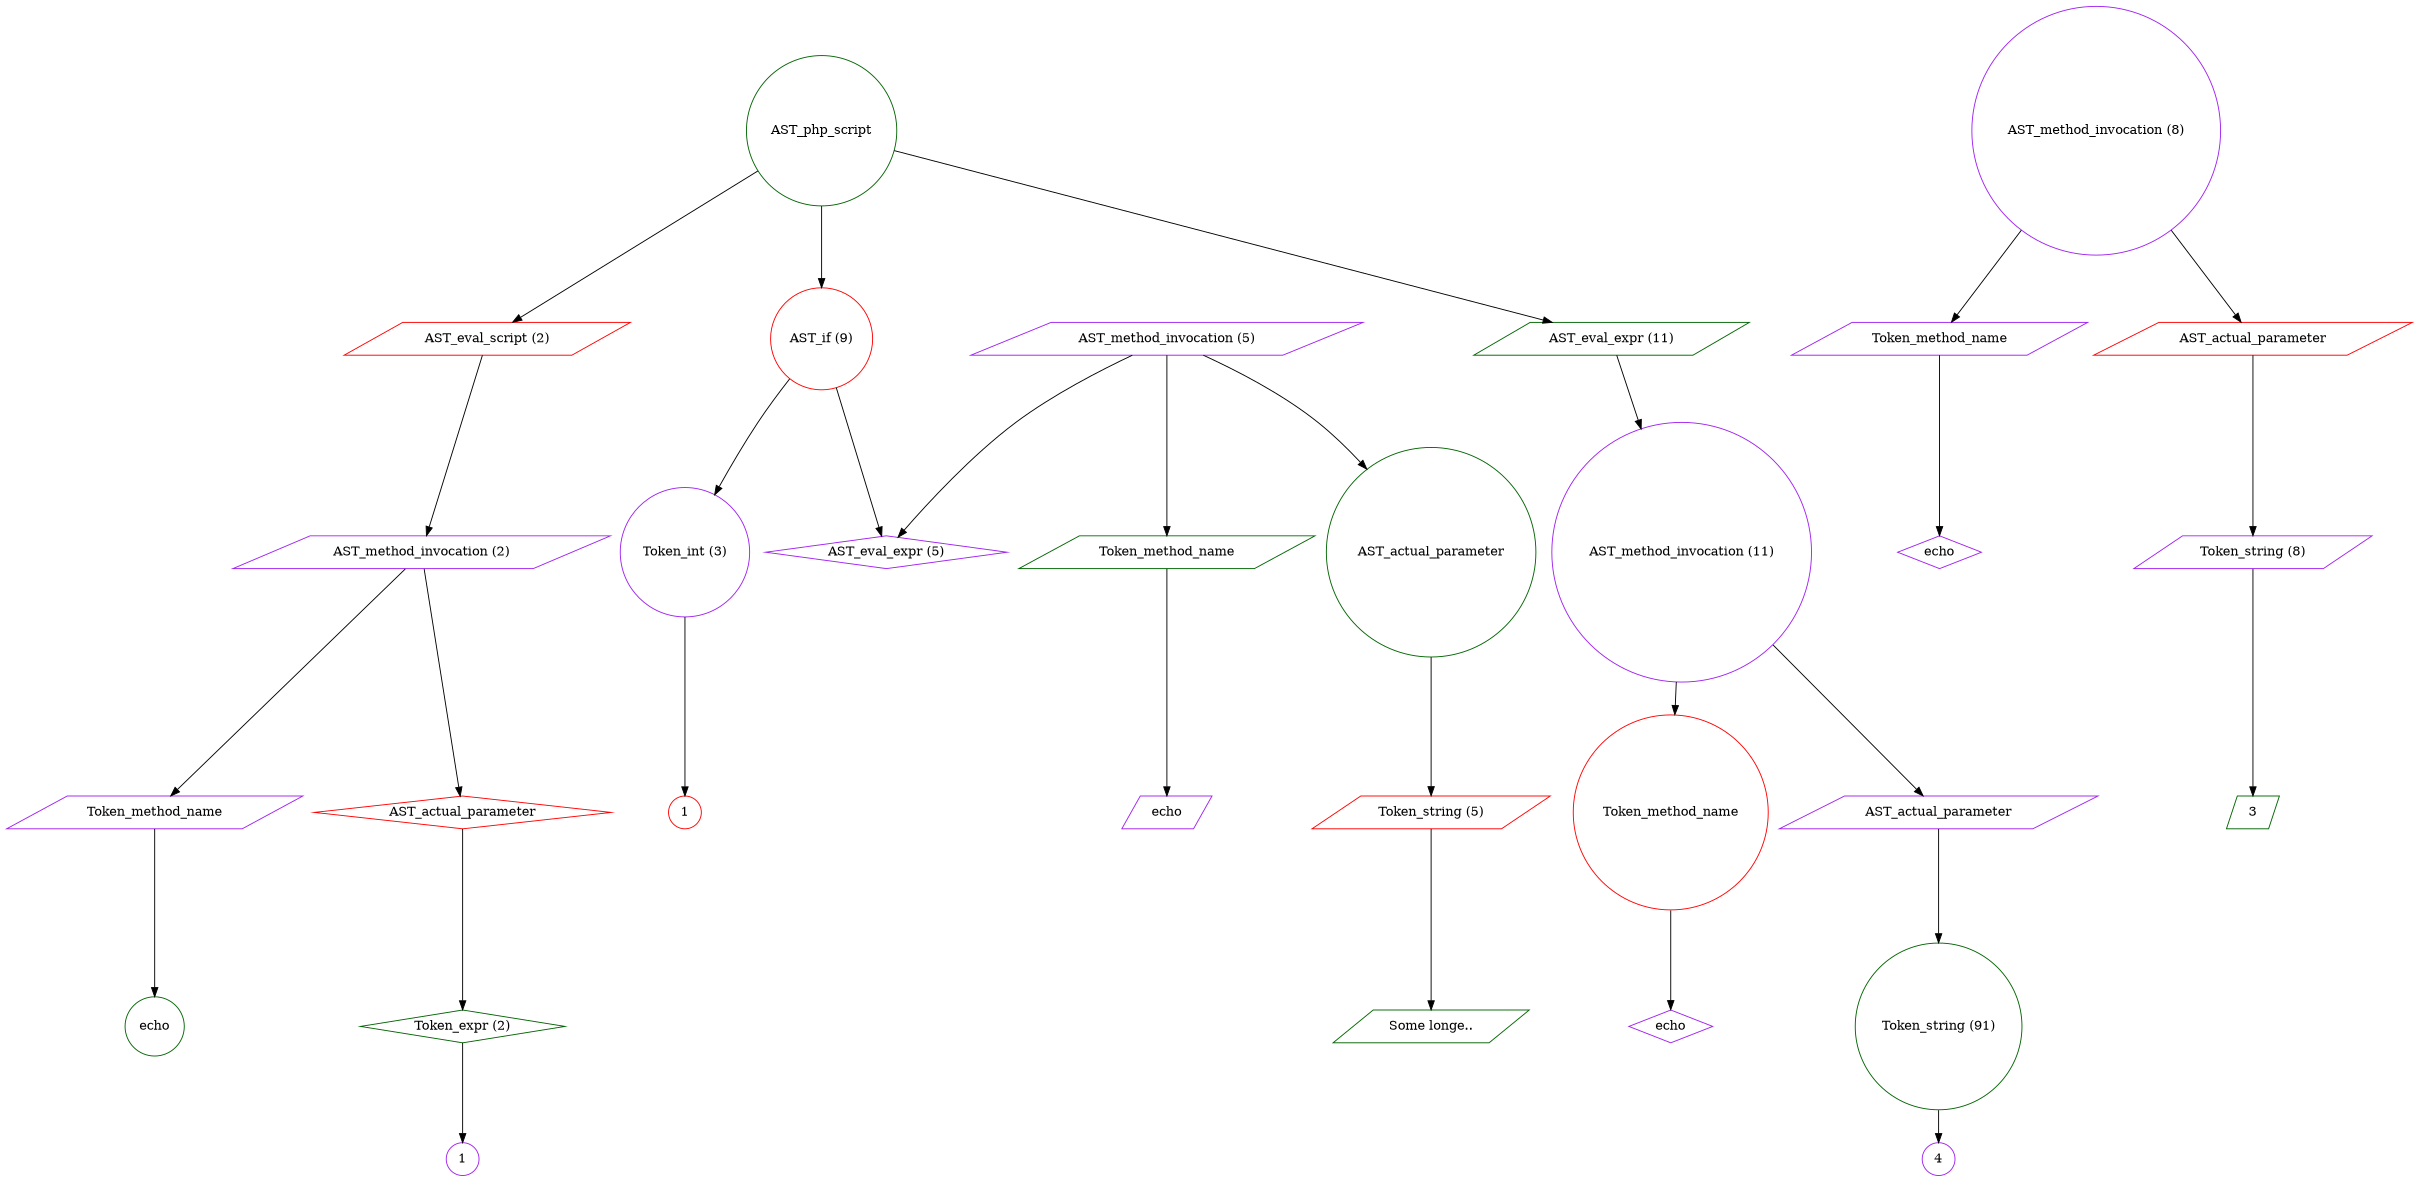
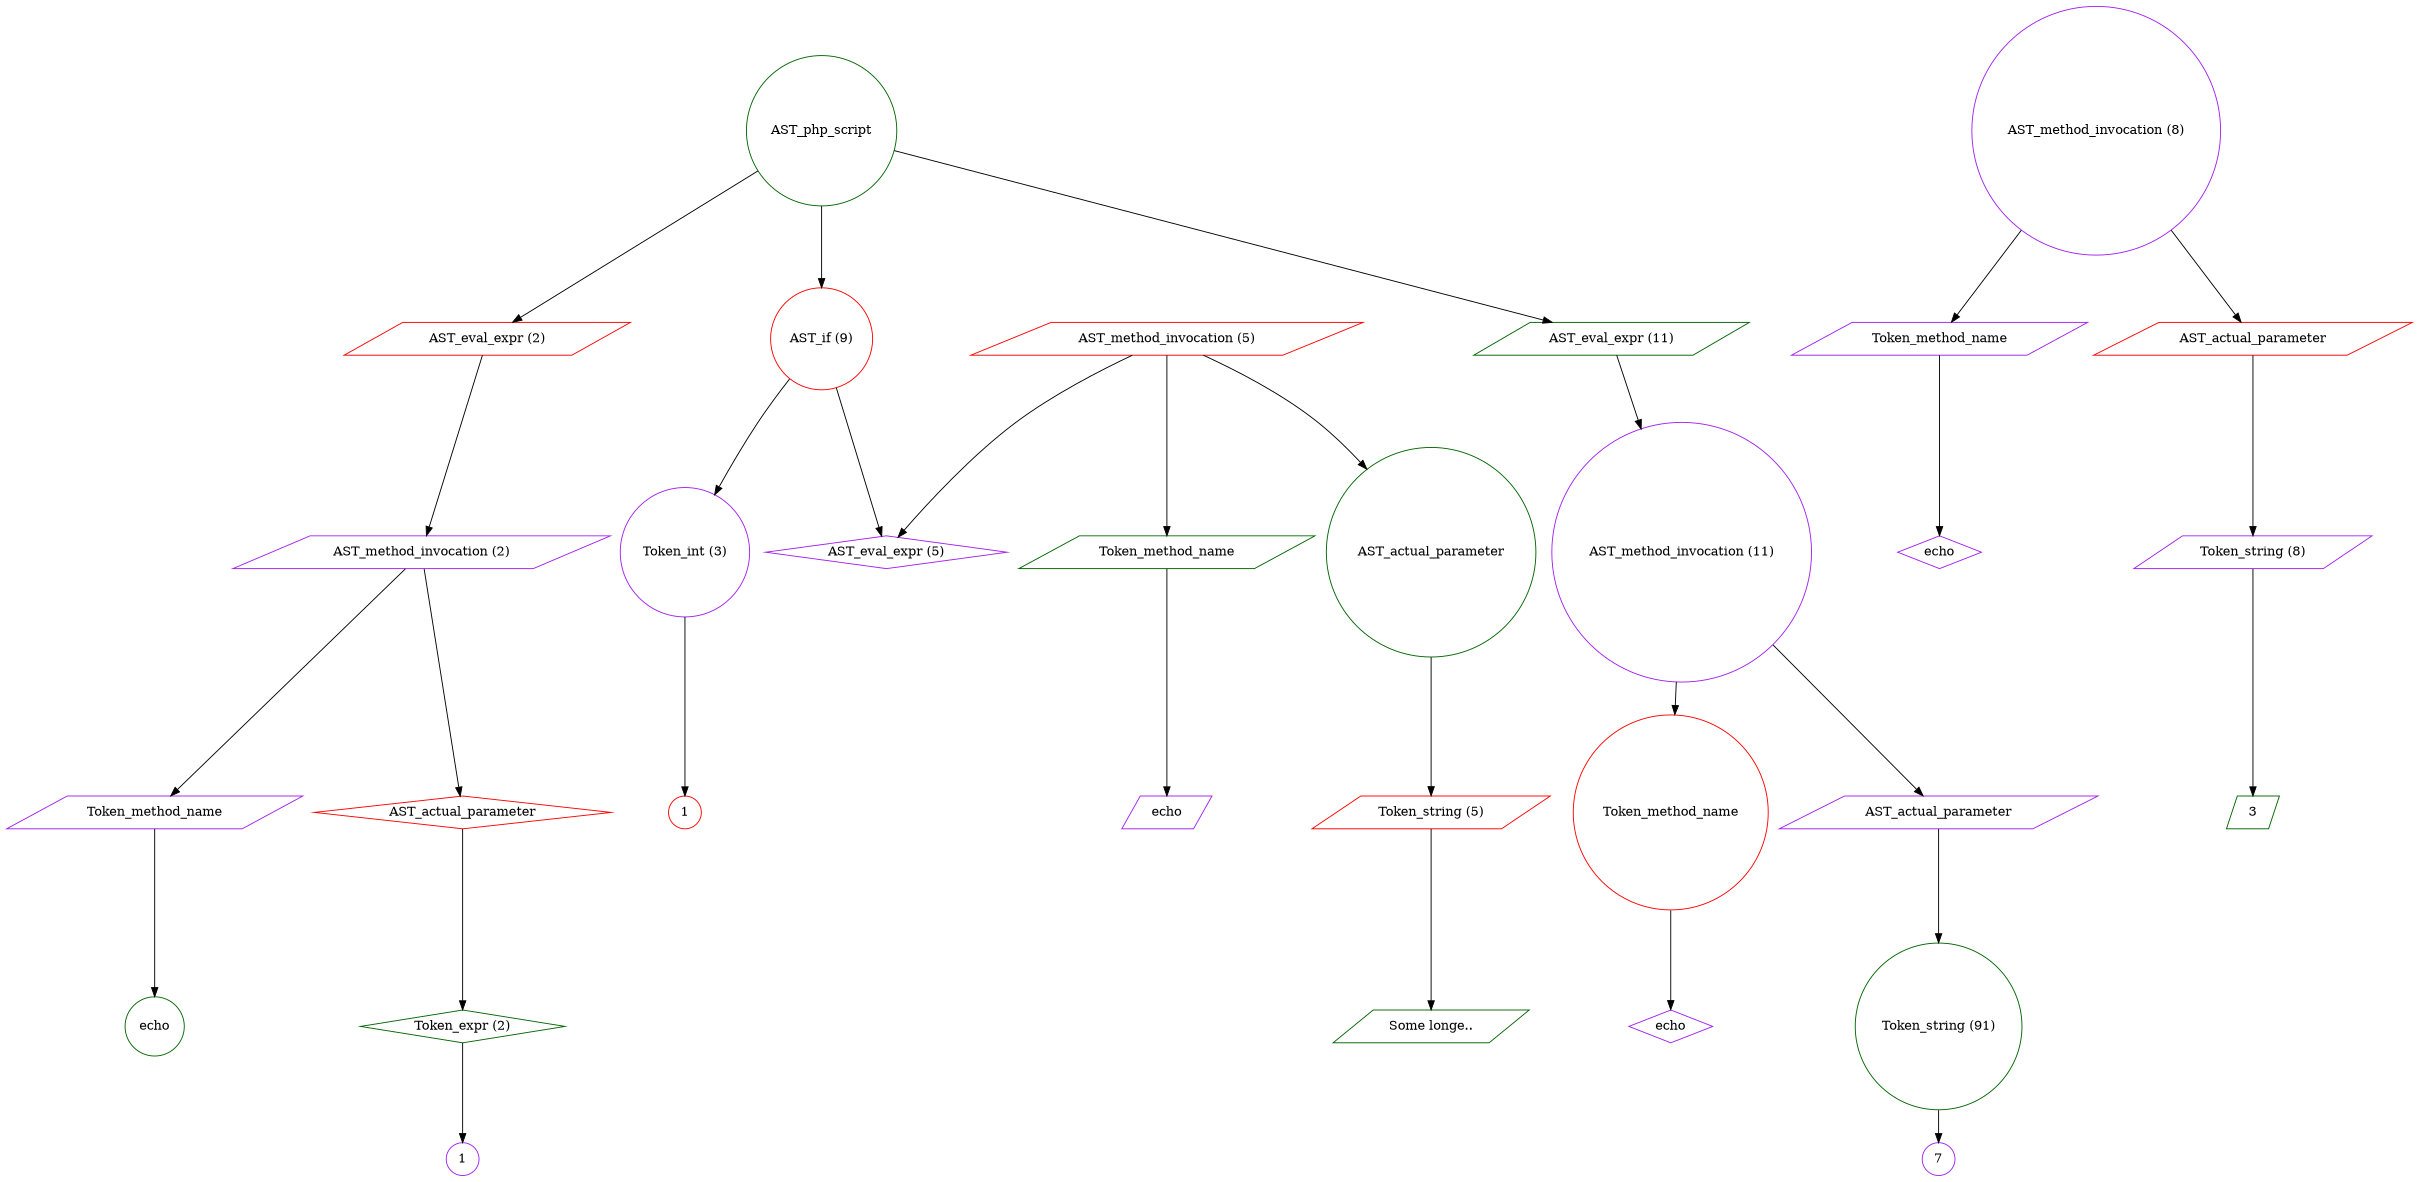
  digraph {
    node [color=purple shape=parallelogram]
    n1 [color=darkgreen label=AST_php_script shape=circle]
-   n2 [color=red label="AST_eval_script (2)"]
+   n2 [color=red label="AST_eval_expr (2)"]
    n3 [color=red label="AST_if (9)" shape=circle]
    n4 [color=darkgreen label="AST_eval_expr (11)"]
    n5 [label="AST_method_invocation (2)"]
    n6 [label="Token_int (3)" shape=circle]
    n7 [label="AST_eval_expr (5)" shape=diamond]
    n8 [label="AST_method_invocation (11)" shape=circle]
    n9 [label=Token_method_name]
    n10 [color=red label=AST_actual_parameter shape=diamond]
    n11 [color=darkgreen label=echo shape=circle]
    n12 [color=darkgreen label="Token_expr (2)" shape=diamond]
    n13 [label=1 shape=circle]
    n14 [color=red label=1 shape=circle]
-   n15 [label="AST_method_invocation (5)"]
+   n15 [color=red label="AST_method_invocation (5)"]
    n16 [color=darkgreen label=Token_method_name]
    n17 [color=darkgreen label=AST_actual_parameter shape=circle]
    n18 [label=echo]
    n19 [color=red label="Token_string (5)"]
    n20 [color=darkgreen label="Some longe.."]
    n21 [label="AST_method_invocation (8)" shape=circle]
    n22 [label=Token_method_name]
    n23 [color=red label=AST_actual_parameter]
    n24 [label=echo shape=diamond]
    n25 [label="Token_string (8)"]
    n26 [color=darkgreen label=3]
    n27 [color=red label=Token_method_name shape=circle]
    n28 [label=AST_actual_parameter]
    n29 [label=echo shape=diamond]
    n30 [color=darkgreen label="Token_string (91)" shape=circle]
-   n31 [label=4 shape=circle]
+   n31 [label=7 shape=circle]
    n1 -> n2
    n1 -> n3
    n1 -> n4
    n2 -> n5
    n3 -> n6
    n3 -> n7
    n4 -> n8
    n5 -> n9
    n5 -> n10
    n6 -> n14
    n8 -> n27
    n8 -> n28
    n9 -> n11
    n10 -> n12
    n12 -> n13
    n15 -> n7
    n15 -> n16
    n15 -> n17
    n16 -> n18
    n17 -> n19
    n19 -> n20
    n21 -> n22
    n21 -> n23
    n22 -> n24
    n23 -> n25
    n25 -> n26
    n27 -> n29
    n28 -> n30
    n30 -> n31
  }
